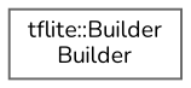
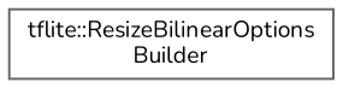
  digraph {
    rankdir=LR
    fontname=Nunito
-   n1 [color=grey40 fillcolor=white fontname=Nunito fontsize=10 height=0.2 label="tflite::Builder\lBuilder" shape=box style=filled width=0.4]
+   n1 [color=grey40 fillcolor=white fontname=Nunito fontsize=10 height=0.2 label="tflite::ResizeBilinearOptions\lBuilder" shape=box style=filled width=0.4]
  }
